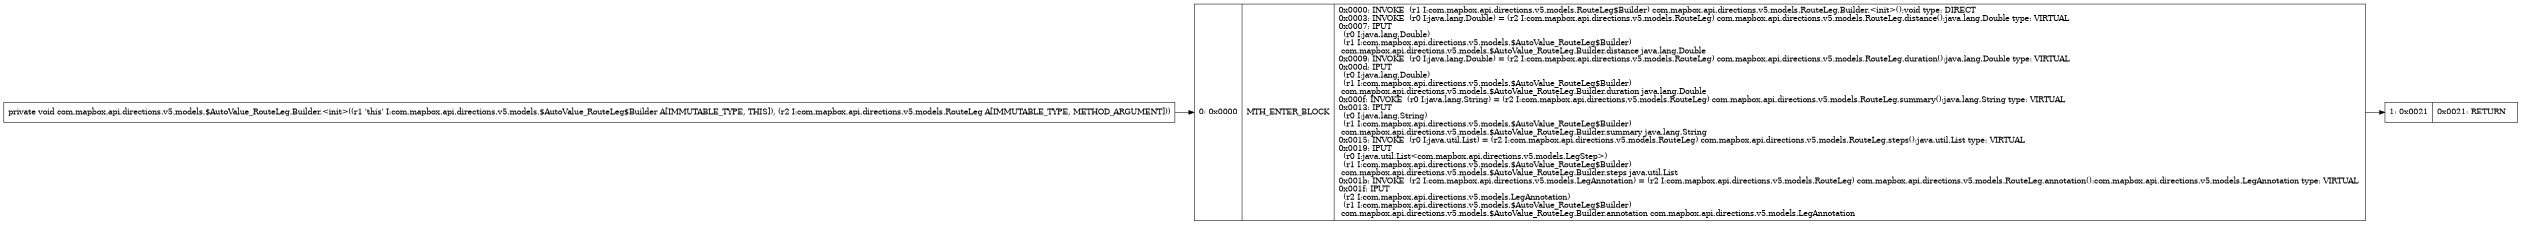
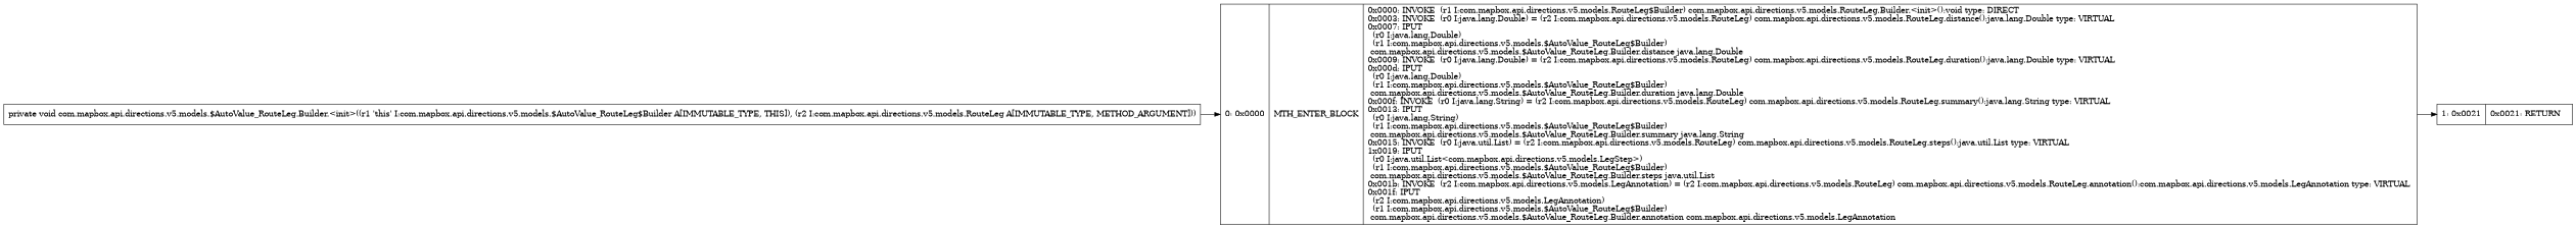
  digraph {
    rankdir=LR
    node [shape=record]
-   n1 [label="{0\:\ 0x0000|MTH_ENTER_BLOCK\l|0x0000: INVOKE  (r1 I:com.mapbox.api.directions.v5.models.RouteLeg$Builder) com.mapbox.api.directions.v5.models.RouteLeg.Builder.\<init\>():void type: DIRECT \l0x0003: INVOKE  (r0 I:java.lang.Double) = (r2 I:com.mapbox.api.directions.v5.models.RouteLeg) com.mapbox.api.directions.v5.models.RouteLeg.distance():java.lang.Double type: VIRTUAL \l0x0007: IPUT  \l  (r0 I:java.lang.Double)\l  (r1 I:com.mapbox.api.directions.v5.models.$AutoValue_RouteLeg$Builder)\l com.mapbox.api.directions.v5.models.$AutoValue_RouteLeg.Builder.distance java.lang.Double \l0x0009: INVOKE  (r0 I:java.lang.Double) = (r2 I:com.mapbox.api.directions.v5.models.RouteLeg) com.mapbox.api.directions.v5.models.RouteLeg.duration():java.lang.Double type: VIRTUAL \l0x000d: IPUT  \l  (r0 I:java.lang.Double)\l  (r1 I:com.mapbox.api.directions.v5.models.$AutoValue_RouteLeg$Builder)\l com.mapbox.api.directions.v5.models.$AutoValue_RouteLeg.Builder.duration java.lang.Double \l0x000f: INVOKE  (r0 I:java.lang.String) = (r2 I:com.mapbox.api.directions.v5.models.RouteLeg) com.mapbox.api.directions.v5.models.RouteLeg.summary():java.lang.String type: VIRTUAL \l0x0013: IPUT  \l  (r0 I:java.lang.String)\l  (r1 I:com.mapbox.api.directions.v5.models.$AutoValue_RouteLeg$Builder)\l com.mapbox.api.directions.v5.models.$AutoValue_RouteLeg.Builder.summary java.lang.String \l0x0015: INVOKE  (r0 I:java.util.List) = (r2 I:com.mapbox.api.directions.v5.models.RouteLeg) com.mapbox.api.directions.v5.models.RouteLeg.steps():java.util.List type: VIRTUAL \l0x0019: IPUT  \l  (r0 I:java.util.List\<com.mapbox.api.directions.v5.models.LegStep\>)\l  (r1 I:com.mapbox.api.directions.v5.models.$AutoValue_RouteLeg$Builder)\l com.mapbox.api.directions.v5.models.$AutoValue_RouteLeg.Builder.steps java.util.List \l0x001b: INVOKE  (r2 I:com.mapbox.api.directions.v5.models.LegAnnotation) = (r2 I:com.mapbox.api.directions.v5.models.RouteLeg) com.mapbox.api.directions.v5.models.RouteLeg.annotation():com.mapbox.api.directions.v5.models.LegAnnotation type: VIRTUAL \l0x001f: IPUT  \l  (r2 I:com.mapbox.api.directions.v5.models.LegAnnotation)\l  (r1 I:com.mapbox.api.directions.v5.models.$AutoValue_RouteLeg$Builder)\l com.mapbox.api.directions.v5.models.$AutoValue_RouteLeg.Builder.annotation com.mapbox.api.directions.v5.models.LegAnnotation \l}"]
+   n1 [label="{0\:\ 0x0000|MTH_ENTER_BLOCK\l|0x0000: INVOKE  (r1 I:com.mapbox.api.directions.v5.models.RouteLeg$Builder) com.mapbox.api.directions.v5.models.RouteLeg.Builder.\<init\>():void type: DIRECT \l0x0003: INVOKE  (r0 I:java.lang.Double) = (r2 I:com.mapbox.api.directions.v5.models.RouteLeg) com.mapbox.api.directions.v5.models.RouteLeg.distance():java.lang.Double type: VIRTUAL \l0x0007: IPUT  \l  (r0 I:java.lang.Double)\l  (r1 I:com.mapbox.api.directions.v5.models.$AutoValue_RouteLeg$Builder)\l com.mapbox.api.directions.v5.models.$AutoValue_RouteLeg.Builder.distance java.lang.Double \l0x0009: INVOKE  (r0 I:java.lang.Double) = (r2 I:com.mapbox.api.directions.v5.models.RouteLeg) com.mapbox.api.directions.v5.models.RouteLeg.duration():java.lang.Double type: VIRTUAL \l0x000d: IPUT  \l  (r0 I:java.lang.Double)\l  (r1 I:com.mapbox.api.directions.v5.models.$AutoValue_RouteLeg$Builder)\l com.mapbox.api.directions.v5.models.$AutoValue_RouteLeg.Builder.duration java.lang.Double \l0x000f: INVOKE  (r0 I:java.lang.String) = (r2 I:com.mapbox.api.directions.v5.models.RouteLeg) com.mapbox.api.directions.v5.models.RouteLeg.summary():java.lang.String type: VIRTUAL \l0x0013: IPUT  \l  (r0 I:java.lang.String)\l  (r1 I:com.mapbox.api.directions.v5.models.$AutoValue_RouteLeg$Builder)\l com.mapbox.api.directions.v5.models.$AutoValue_RouteLeg.Builder.summary java.lang.String \l0x0015: INVOKE  (r0 I:java.util.List) = (r2 I:com.mapbox.api.directions.v5.models.RouteLeg) com.mapbox.api.directions.v5.models.RouteLeg.steps():java.util.List type: VIRTUAL \l1x0019: IPUT  \l  (r0 I:java.util.List\<com.mapbox.api.directions.v5.models.LegStep\>)\l  (r1 I:com.mapbox.api.directions.v5.models.$AutoValue_RouteLeg$Builder)\l com.mapbox.api.directions.v5.models.$AutoValue_RouteLeg.Builder.steps java.util.List \l0x001b: INVOKE  (r2 I:com.mapbox.api.directions.v5.models.LegAnnotation) = (r2 I:com.mapbox.api.directions.v5.models.RouteLeg) com.mapbox.api.directions.v5.models.RouteLeg.annotation():com.mapbox.api.directions.v5.models.LegAnnotation type: VIRTUAL \l0x001f: IPUT  \l  (r2 I:com.mapbox.api.directions.v5.models.LegAnnotation)\l  (r1 I:com.mapbox.api.directions.v5.models.$AutoValue_RouteLeg$Builder)\l com.mapbox.api.directions.v5.models.$AutoValue_RouteLeg.Builder.annotation com.mapbox.api.directions.v5.models.LegAnnotation \l}"]
    n2 [label="{1\:\ 0x0021|0x0021: RETURN   \l}"]
    n3 [label="{private void com.mapbox.api.directions.v5.models.$AutoValue_RouteLeg.Builder.\<init\>((r1 'this' I:com.mapbox.api.directions.v5.models.$AutoValue_RouteLeg$Builder A[IMMUTABLE_TYPE, THIS]), (r2 I:com.mapbox.api.directions.v5.models.RouteLeg A[IMMUTABLE_TYPE, METHOD_ARGUMENT])) }"]
    n1 -> n2
    n3 -> n1
  }
